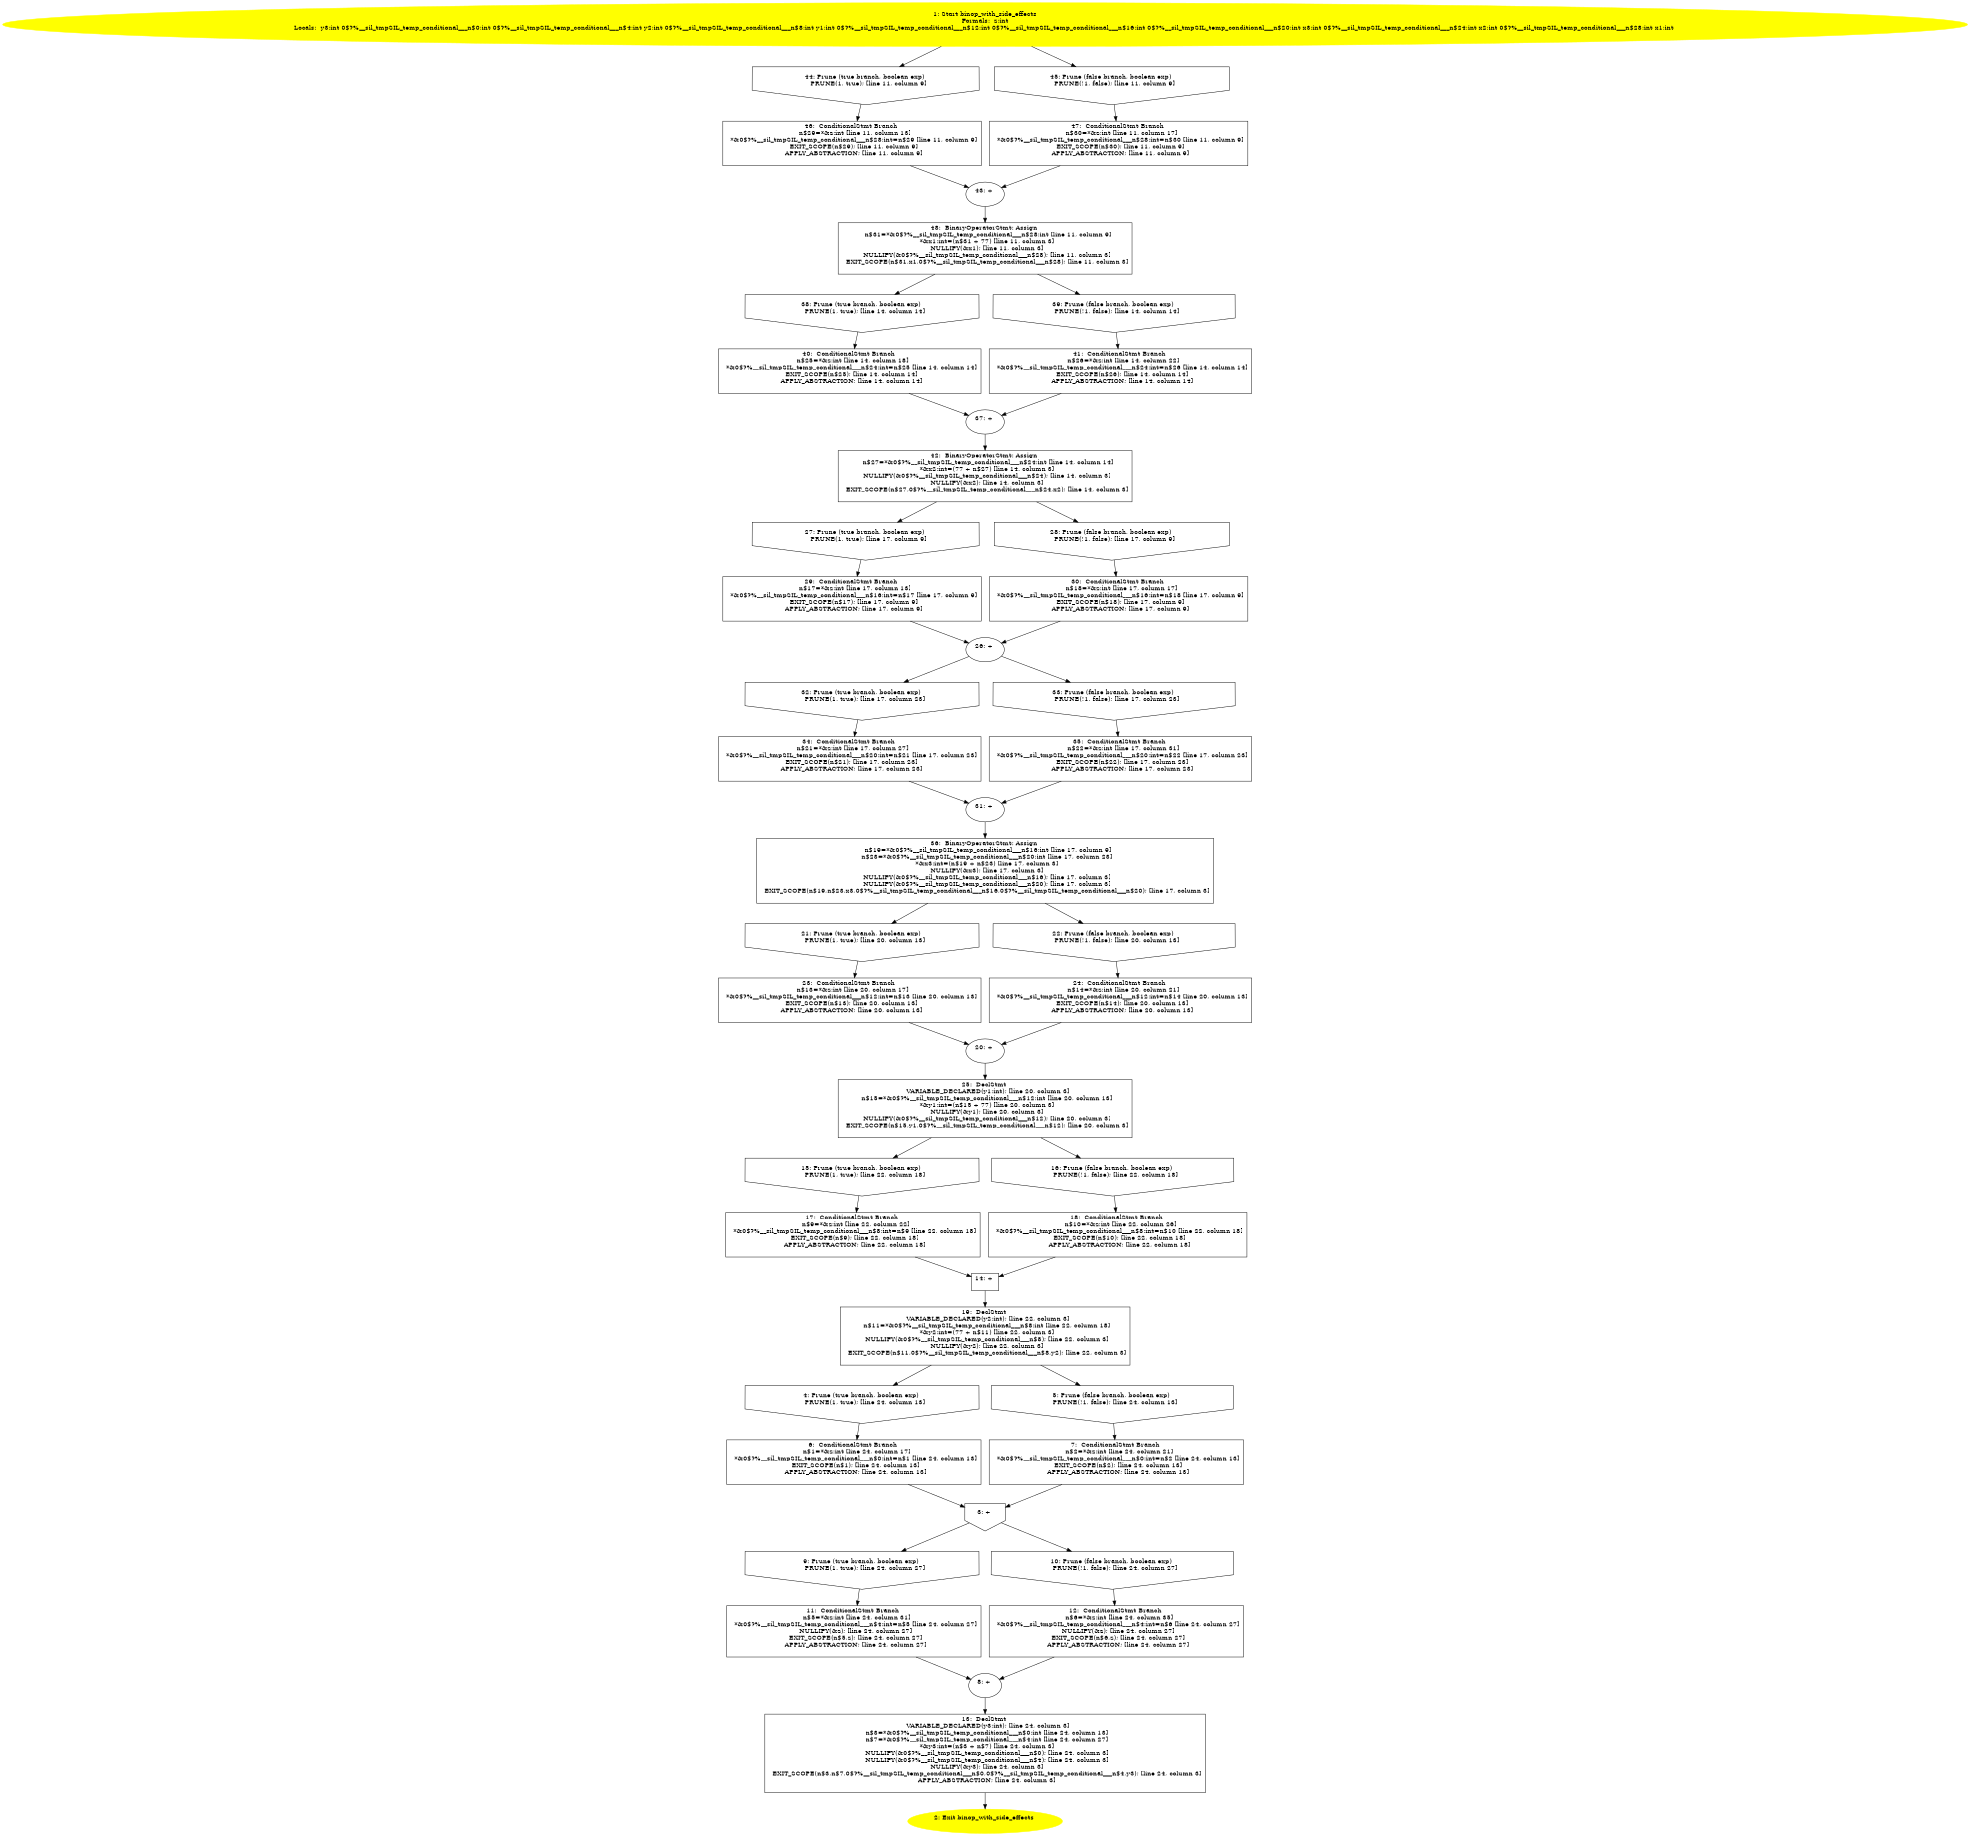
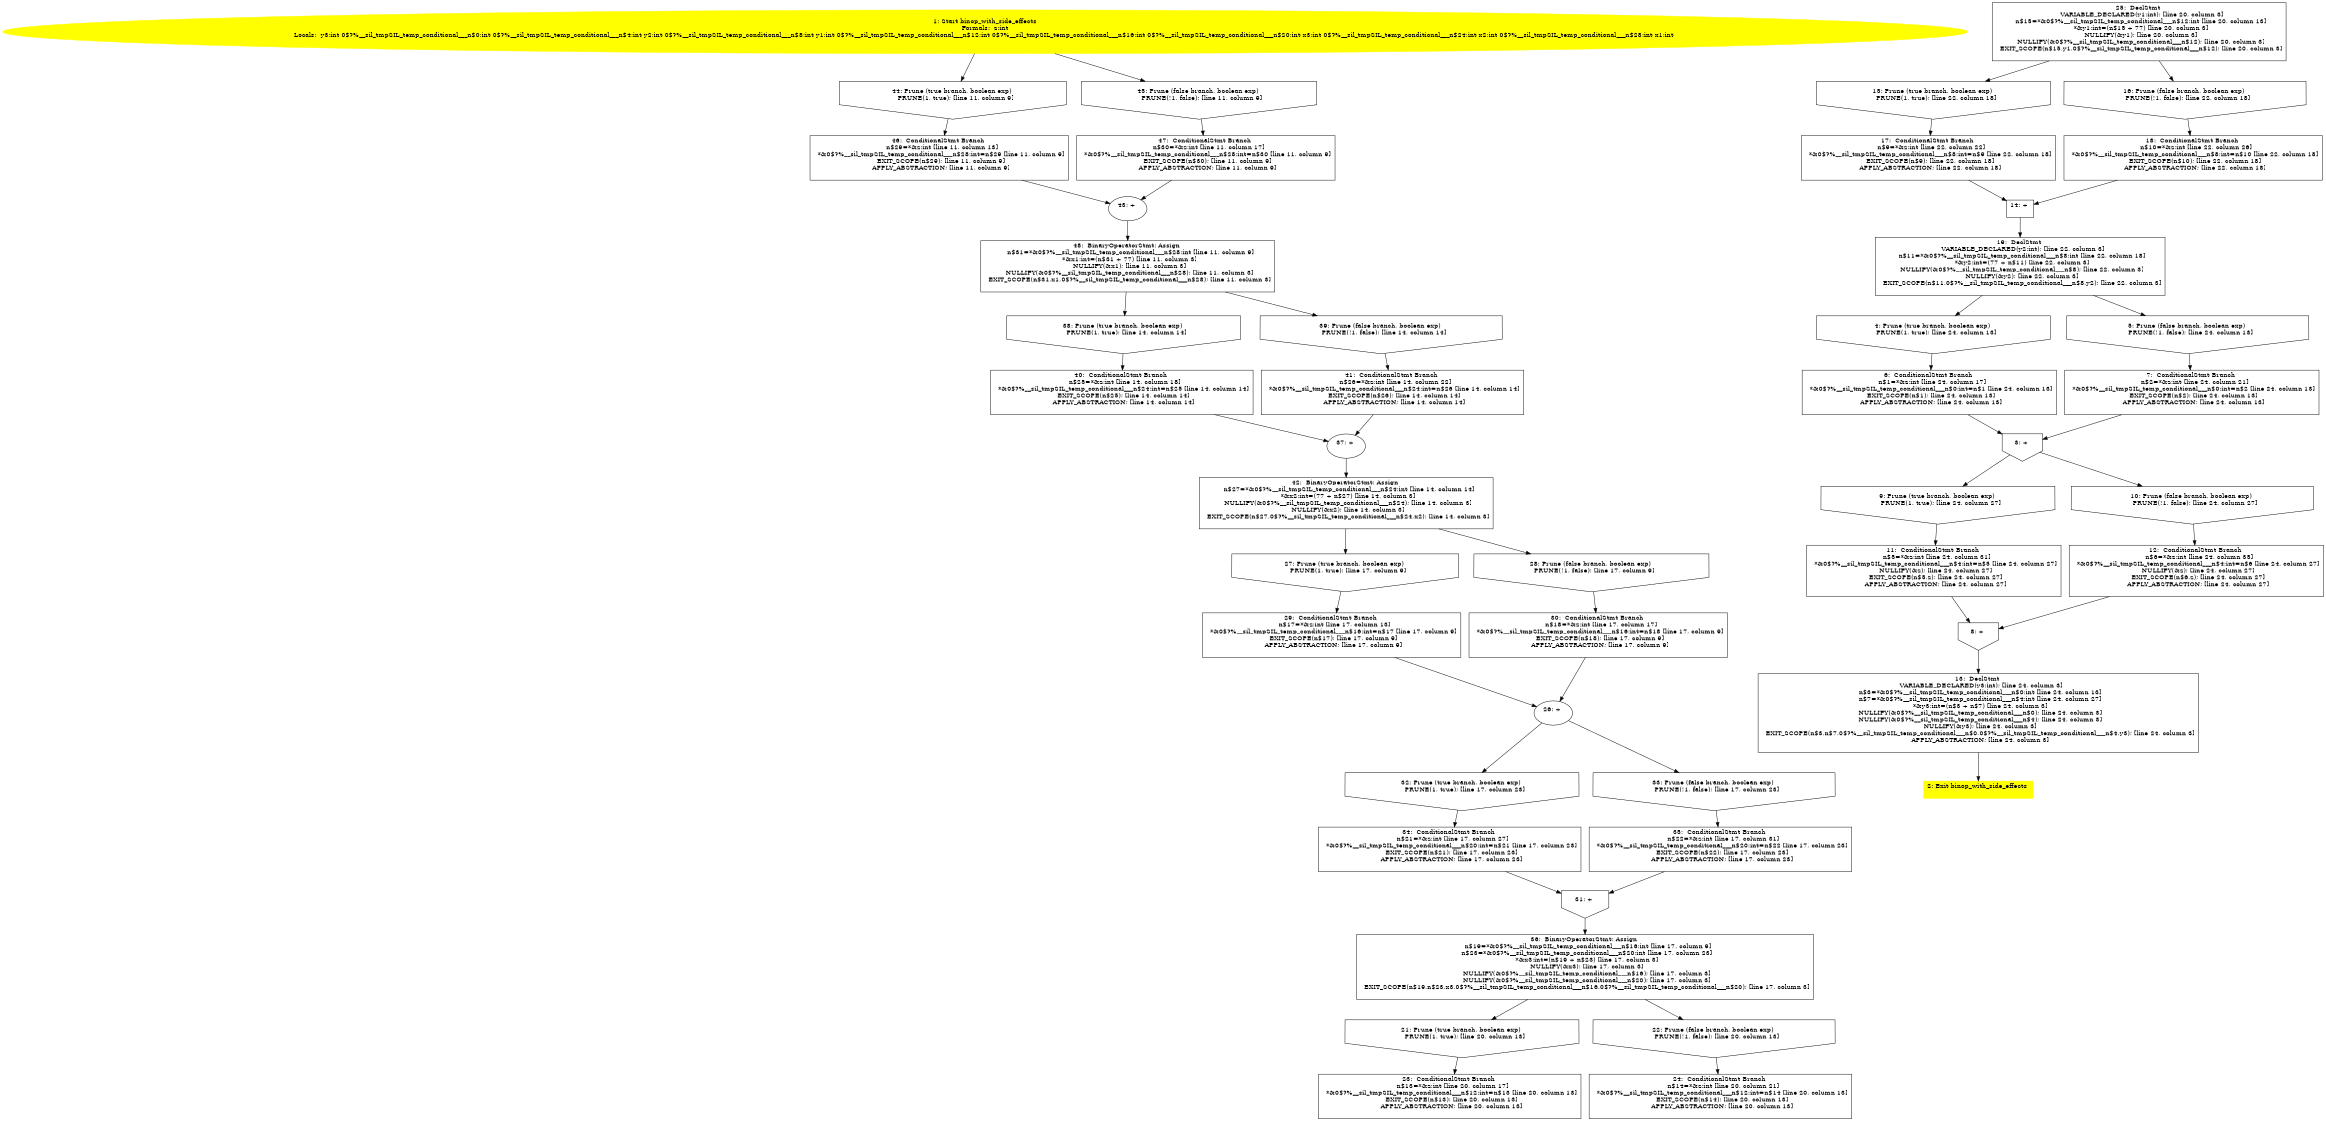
  digraph {
    node [shape=box]
    n1 [color=yellow label="1: Start binop_with_side_effects\nFormals:  z:int\nLocals:  y3:int 0$?%__sil_tmpSIL_temp_conditional___n$0:int 0$?%__sil_tmpSIL_temp_conditional___n$4:int y2:int 0$?%__sil_tmpSIL_temp_conditional___n$8:int y1:int 0$?%__sil_tmpSIL_temp_conditional___n$12:int 0$?%__sil_tmpSIL_temp_conditional___n$16:int 0$?%__sil_tmpSIL_temp_conditional___n$20:int x3:int 0$?%__sil_tmpSIL_temp_conditional___n$24:int x2:int 0$?%__sil_tmpSIL_temp_conditional___n$28:int x1:int \n  " style=filled shape=""]
    n2 [label="44: Prune (true branch, boolean exp) \n   PRUNE(1, true); [line 11, column 9]\n " shape=invhouse]
    n3 [label="45: Prune (false branch, boolean exp) \n   PRUNE(!1, false); [line 11, column 9]\n " shape=invhouse]
    n4 [label="46:  ConditionalStmt Branch \n   n$29=*&z:int [line 11, column 13]\n  *&0$?%__sil_tmpSIL_temp_conditional___n$28:int=n$29 [line 11, column 9]\n  EXIT_SCOPE(n$29); [line 11, column 9]\n  APPLY_ABSTRACTION; [line 11, column 9]\n "]
    n5 [label="47:  ConditionalStmt Branch \n   n$30=*&z:int [line 11, column 17]\n  *&0$?%__sil_tmpSIL_temp_conditional___n$28:int=n$30 [line 11, column 9]\n  EXIT_SCOPE(n$30); [line 11, column 9]\n  APPLY_ABSTRACTION; [line 11, column 9]\n "]
    n6 [label="43: + \n  " shape=""]
-   n7 [color=yellow label="2: Exit binop_with_side_effects \n  " style=filled shape=""]
+   n7 [color=yellow label="2: Exit binop_with_side_effects \n  " style=filled]
    n8 [label="3: + \n  " shape=invhouse]
    n9 [label="9: Prune (true branch, boolean exp) \n   PRUNE(1, true); [line 24, column 27]\n " shape=invhouse]
    n10 [label="10: Prune (false branch, boolean exp) \n   PRUNE(!1, false); [line 24, column 27]\n " shape=invhouse]
    n11 [label="11:  ConditionalStmt Branch \n   n$5=*&z:int [line 24, column 31]\n  *&0$?%__sil_tmpSIL_temp_conditional___n$4:int=n$5 [line 24, column 27]\n  NULLIFY(&z); [line 24, column 27]\n  EXIT_SCOPE(n$5,z); [line 24, column 27]\n  APPLY_ABSTRACTION; [line 24, column 27]\n "]
    n12 [label="12:  ConditionalStmt Branch \n   n$6=*&z:int [line 24, column 35]\n  *&0$?%__sil_tmpSIL_temp_conditional___n$4:int=n$6 [line 24, column 27]\n  NULLIFY(&z); [line 24, column 27]\n  EXIT_SCOPE(n$6,z); [line 24, column 27]\n  APPLY_ABSTRACTION; [line 24, column 27]\n "]
-   n13 [label="8: + \n  " shape=""]
+   n13 [label="8: + \n  " shape=invhouse]
    n14 [label="4: Prune (true branch, boolean exp) \n   PRUNE(1, true); [line 24, column 13]\n " shape=invhouse]
    n15 [label="6:  ConditionalStmt Branch \n   n$1=*&z:int [line 24, column 17]\n  *&0$?%__sil_tmpSIL_temp_conditional___n$0:int=n$1 [line 24, column 13]\n  EXIT_SCOPE(n$1); [line 24, column 13]\n  APPLY_ABSTRACTION; [line 24, column 13]\n "]
    n16 [label="5: Prune (false branch, boolean exp) \n   PRUNE(!1, false); [line 24, column 13]\n " shape=invhouse]
    n17 [label="7:  ConditionalStmt Branch \n   n$2=*&z:int [line 24, column 21]\n  *&0$?%__sil_tmpSIL_temp_conditional___n$0:int=n$2 [line 24, column 13]\n  EXIT_SCOPE(n$2); [line 24, column 13]\n  APPLY_ABSTRACTION; [line 24, column 13]\n "]
    n18 [label="13:  DeclStmt \n   VARIABLE_DECLARED(y3:int); [line 24, column 3]\n  n$3=*&0$?%__sil_tmpSIL_temp_conditional___n$0:int [line 24, column 13]\n  n$7=*&0$?%__sil_tmpSIL_temp_conditional___n$4:int [line 24, column 27]\n  *&y3:int=(n$3 + n$7) [line 24, column 3]\n  NULLIFY(&0$?%__sil_tmpSIL_temp_conditional___n$0); [line 24, column 3]\n  NULLIFY(&0$?%__sil_tmpSIL_temp_conditional___n$4); [line 24, column 3]\n  NULLIFY(&y3); [line 24, column 3]\n  EXIT_SCOPE(n$3,n$7,0$?%__sil_tmpSIL_temp_conditional___n$0,0$?%__sil_tmpSIL_temp_conditional___n$4,y3); [line 24, column 3]\n  APPLY_ABSTRACTION; [line 24, column 3]\n "]
    n19 [label="14: + \n  "]
    n20 [label="19:  DeclStmt \n   VARIABLE_DECLARED(y2:int); [line 22, column 3]\n  n$11=*&0$?%__sil_tmpSIL_temp_conditional___n$8:int [line 22, column 18]\n  *&y2:int=(77 + n$11) [line 22, column 3]\n  NULLIFY(&0$?%__sil_tmpSIL_temp_conditional___n$8); [line 22, column 3]\n  NULLIFY(&y2); [line 22, column 3]\n  EXIT_SCOPE(n$11,0$?%__sil_tmpSIL_temp_conditional___n$8,y2); [line 22, column 3]\n "]
    n21 [label="15: Prune (true branch, boolean exp) \n   PRUNE(1, true); [line 22, column 18]\n " shape=invhouse]
    n22 [label="17:  ConditionalStmt Branch \n   n$9=*&z:int [line 22, column 22]\n  *&0$?%__sil_tmpSIL_temp_conditional___n$8:int=n$9 [line 22, column 18]\n  EXIT_SCOPE(n$9); [line 22, column 18]\n  APPLY_ABSTRACTION; [line 22, column 18]\n "]
    n23 [label="16: Prune (false branch, boolean exp) \n   PRUNE(!1, false); [line 22, column 18]\n " shape=invhouse]
    n24 [label="18:  ConditionalStmt Branch \n   n$10=*&z:int [line 22, column 26]\n  *&0$?%__sil_tmpSIL_temp_conditional___n$8:int=n$10 [line 22, column 18]\n  EXIT_SCOPE(n$10); [line 22, column 18]\n  APPLY_ABSTRACTION; [line 22, column 18]\n "]
-   n25 [label="20: + \n  " shape=""]
    n26 [label="25:  DeclStmt \n   VARIABLE_DECLARED(y1:int); [line 20, column 3]\n  n$15=*&0$?%__sil_tmpSIL_temp_conditional___n$12:int [line 20, column 13]\n  *&y1:int=(n$15 + 77) [line 20, column 3]\n  NULLIFY(&y1); [line 20, column 3]\n  NULLIFY(&0$?%__sil_tmpSIL_temp_conditional___n$12); [line 20, column 3]\n  EXIT_SCOPE(n$15,y1,0$?%__sil_tmpSIL_temp_conditional___n$12); [line 20, column 3]\n "]
    n27 [label="21: Prune (true branch, boolean exp) \n   PRUNE(1, true); [line 20, column 13]\n " shape=invhouse]
    n28 [label="23:  ConditionalStmt Branch \n   n$13=*&z:int [line 20, column 17]\n  *&0$?%__sil_tmpSIL_temp_conditional___n$12:int=n$13 [line 20, column 13]\n  EXIT_SCOPE(n$13); [line 20, column 13]\n  APPLY_ABSTRACTION; [line 20, column 13]\n "]
    n29 [label="22: Prune (false branch, boolean exp) \n   PRUNE(!1, false); [line 20, column 13]\n " shape=invhouse]
    n30 [label="24:  ConditionalStmt Branch \n   n$14=*&z:int [line 20, column 21]\n  *&0$?%__sil_tmpSIL_temp_conditional___n$12:int=n$14 [line 20, column 13]\n  EXIT_SCOPE(n$14); [line 20, column 13]\n  APPLY_ABSTRACTION; [line 20, column 13]\n "]
    n31 [label="26: + \n  " shape=""]
    n32 [label="32: Prune (true branch, boolean exp) \n   PRUNE(1, true); [line 17, column 23]\n " shape=invhouse]
    n33 [label="33: Prune (false branch, boolean exp) \n   PRUNE(!1, false); [line 17, column 23]\n " shape=invhouse]
    n34 [label="34:  ConditionalStmt Branch \n   n$21=*&z:int [line 17, column 27]\n  *&0$?%__sil_tmpSIL_temp_conditional___n$20:int=n$21 [line 17, column 23]\n  EXIT_SCOPE(n$21); [line 17, column 23]\n  APPLY_ABSTRACTION; [line 17, column 23]\n "]
    n35 [label="35:  ConditionalStmt Branch \n   n$22=*&z:int [line 17, column 31]\n  *&0$?%__sil_tmpSIL_temp_conditional___n$20:int=n$22 [line 17, column 23]\n  EXIT_SCOPE(n$22); [line 17, column 23]\n  APPLY_ABSTRACTION; [line 17, column 23]\n "]
-   n36 [label="31: + \n  " shape=""]
+   n36 [label="31: + \n  " shape=invhouse]
    n37 [label="27: Prune (true branch, boolean exp) \n   PRUNE(1, true); [line 17, column 9]\n " shape=invhouse]
    n38 [label="29:  ConditionalStmt Branch \n   n$17=*&z:int [line 17, column 13]\n  *&0$?%__sil_tmpSIL_temp_conditional___n$16:int=n$17 [line 17, column 9]\n  EXIT_SCOPE(n$17); [line 17, column 9]\n  APPLY_ABSTRACTION; [line 17, column 9]\n "]
    n39 [label="28: Prune (false branch, boolean exp) \n   PRUNE(!1, false); [line 17, column 9]\n " shape=invhouse]
    n40 [label="30:  ConditionalStmt Branch \n   n$18=*&z:int [line 17, column 17]\n  *&0$?%__sil_tmpSIL_temp_conditional___n$16:int=n$18 [line 17, column 9]\n  EXIT_SCOPE(n$18); [line 17, column 9]\n  APPLY_ABSTRACTION; [line 17, column 9]\n "]
    n41 [label="36:  BinaryOperatorStmt: Assign \n   n$19=*&0$?%__sil_tmpSIL_temp_conditional___n$16:int [line 17, column 9]\n  n$23=*&0$?%__sil_tmpSIL_temp_conditional___n$20:int [line 17, column 23]\n  *&x3:int=(n$19 + n$23) [line 17, column 3]\n  NULLIFY(&x3); [line 17, column 3]\n  NULLIFY(&0$?%__sil_tmpSIL_temp_conditional___n$16); [line 17, column 3]\n  NULLIFY(&0$?%__sil_tmpSIL_temp_conditional___n$20); [line 17, column 3]\n  EXIT_SCOPE(n$19,n$23,x3,0$?%__sil_tmpSIL_temp_conditional___n$16,0$?%__sil_tmpSIL_temp_conditional___n$20); [line 17, column 3]\n "]
    n42 [label="37: + \n  " shape=""]
    n43 [label="42:  BinaryOperatorStmt: Assign \n   n$27=*&0$?%__sil_tmpSIL_temp_conditional___n$24:int [line 14, column 14]\n  *&x2:int=(77 + n$27) [line 14, column 3]\n  NULLIFY(&0$?%__sil_tmpSIL_temp_conditional___n$24); [line 14, column 3]\n  NULLIFY(&x2); [line 14, column 3]\n  EXIT_SCOPE(n$27,0$?%__sil_tmpSIL_temp_conditional___n$24,x2); [line 14, column 3]\n "]
    n44 [label="38: Prune (true branch, boolean exp) \n   PRUNE(1, true); [line 14, column 14]\n " shape=invhouse]
    n45 [label="40:  ConditionalStmt Branch \n   n$25=*&z:int [line 14, column 18]\n  *&0$?%__sil_tmpSIL_temp_conditional___n$24:int=n$25 [line 14, column 14]\n  EXIT_SCOPE(n$25); [line 14, column 14]\n  APPLY_ABSTRACTION; [line 14, column 14]\n "]
    n46 [label="39: Prune (false branch, boolean exp) \n   PRUNE(!1, false); [line 14, column 14]\n " shape=invhouse]
    n47 [label="41:  ConditionalStmt Branch \n   n$26=*&z:int [line 14, column 22]\n  *&0$?%__sil_tmpSIL_temp_conditional___n$24:int=n$26 [line 14, column 14]\n  EXIT_SCOPE(n$26); [line 14, column 14]\n  APPLY_ABSTRACTION; [line 14, column 14]\n "]
    n48 [label="48:  BinaryOperatorStmt: Assign \n   n$31=*&0$?%__sil_tmpSIL_temp_conditional___n$28:int [line 11, column 9]\n  *&x1:int=(n$31 + 77) [line 11, column 3]\n  NULLIFY(&x1); [line 11, column 3]\n  NULLIFY(&0$?%__sil_tmpSIL_temp_conditional___n$28); [line 11, column 3]\n  EXIT_SCOPE(n$31,x1,0$?%__sil_tmpSIL_temp_conditional___n$28); [line 11, column 3]\n "]
    n1 -> n2
    n1 -> n3
    n2 -> n4
    n3 -> n5
    n4 -> n6
    n5 -> n6
    n6 -> n48
    n8 -> n9
    n8 -> n10
    n9 -> n11
    n10 -> n12
    n11 -> n13
    n12 -> n13
    n13 -> n18
    n14 -> n15
    n15 -> n8
    n16 -> n17
    n17 -> n8
    n18 -> n7
    n19 -> n20
    n20 -> n14
    n20 -> n16
    n21 -> n22
    n22 -> n19
    n23 -> n24
    n24 -> n19
-   n25 -> n26
    n26 -> n21
    n26 -> n23
    n27 -> n28
-   n28 -> n25
    n29 -> n30
-   n30 -> n25
    n31 -> n32
    n31 -> n33
    n32 -> n34
    n33 -> n35
    n34 -> n36
    n35 -> n36
    n36 -> n41
    n37 -> n38
    n38 -> n31
    n39 -> n40
    n40 -> n31
    n41 -> n27
    n41 -> n29
    n42 -> n43
    n43 -> n37
    n43 -> n39
    n44 -> n45
    n45 -> n42
    n46 -> n47
    n47 -> n42
    n48 -> n44
    n48 -> n46
  }
